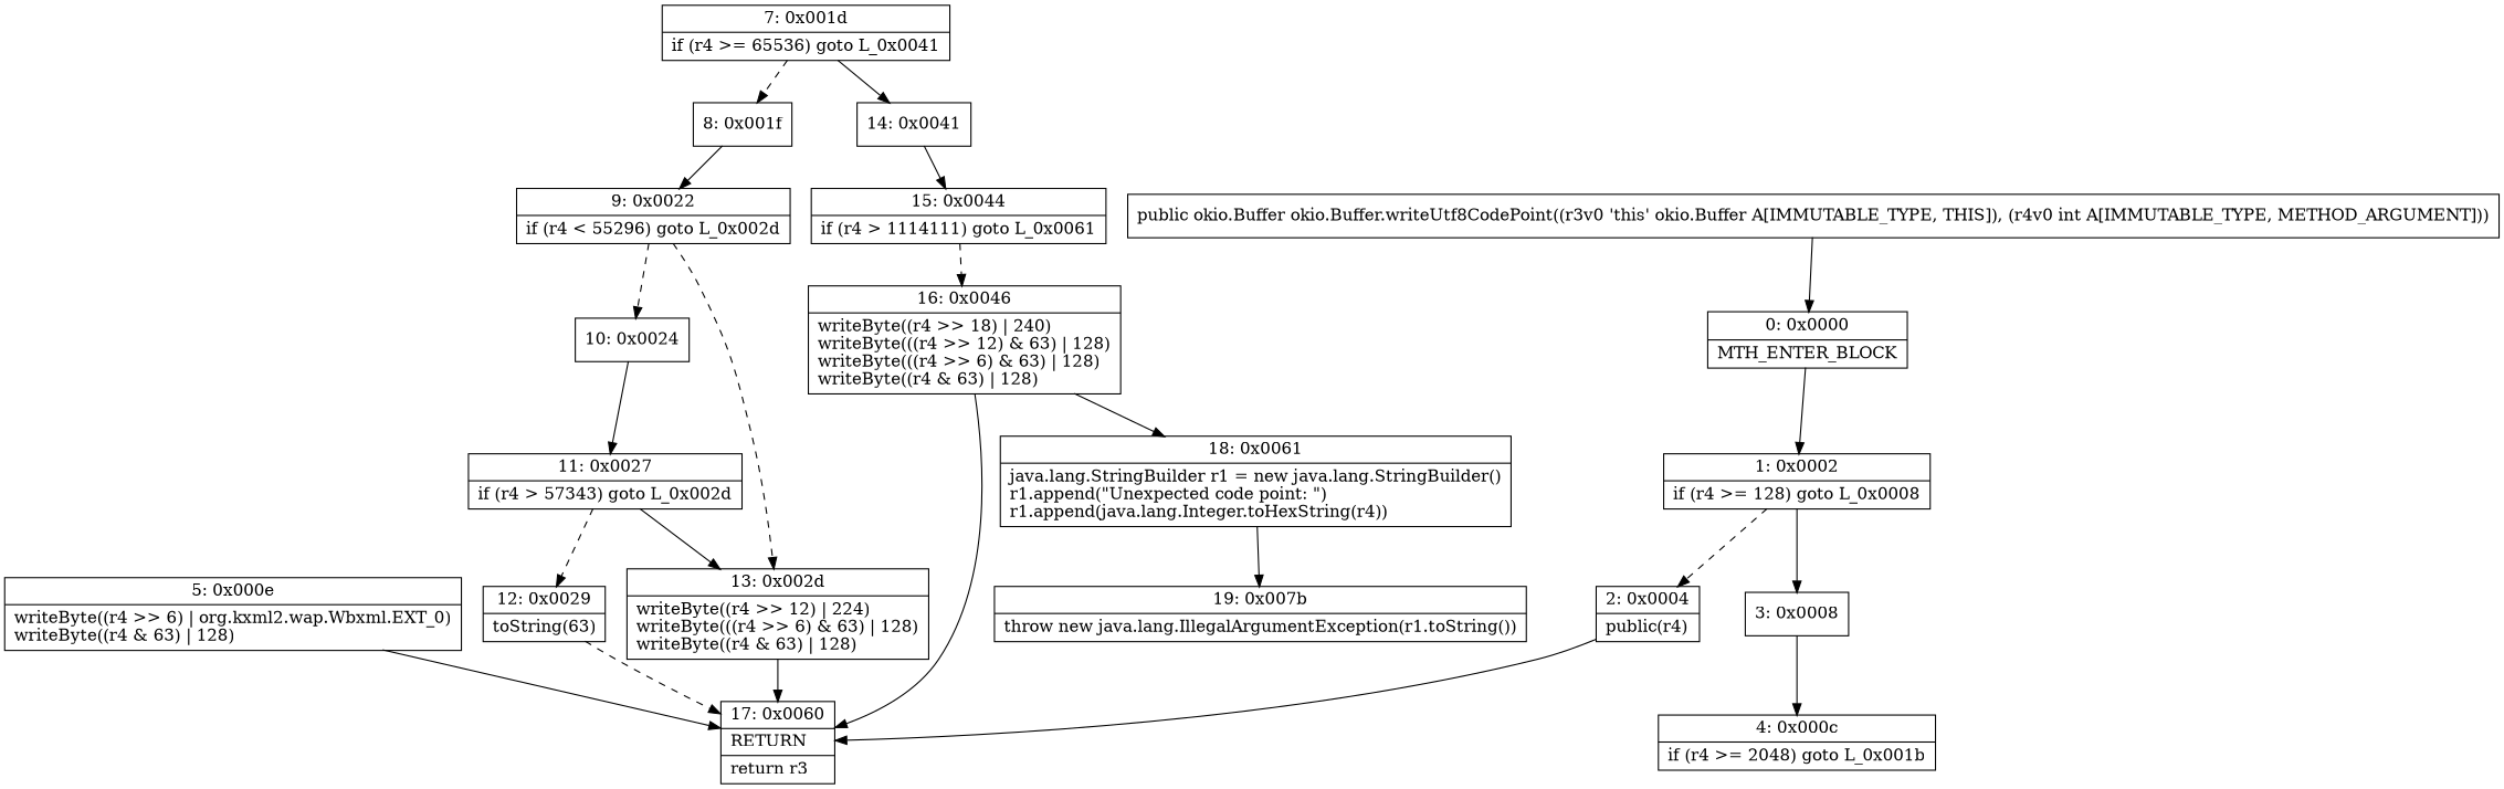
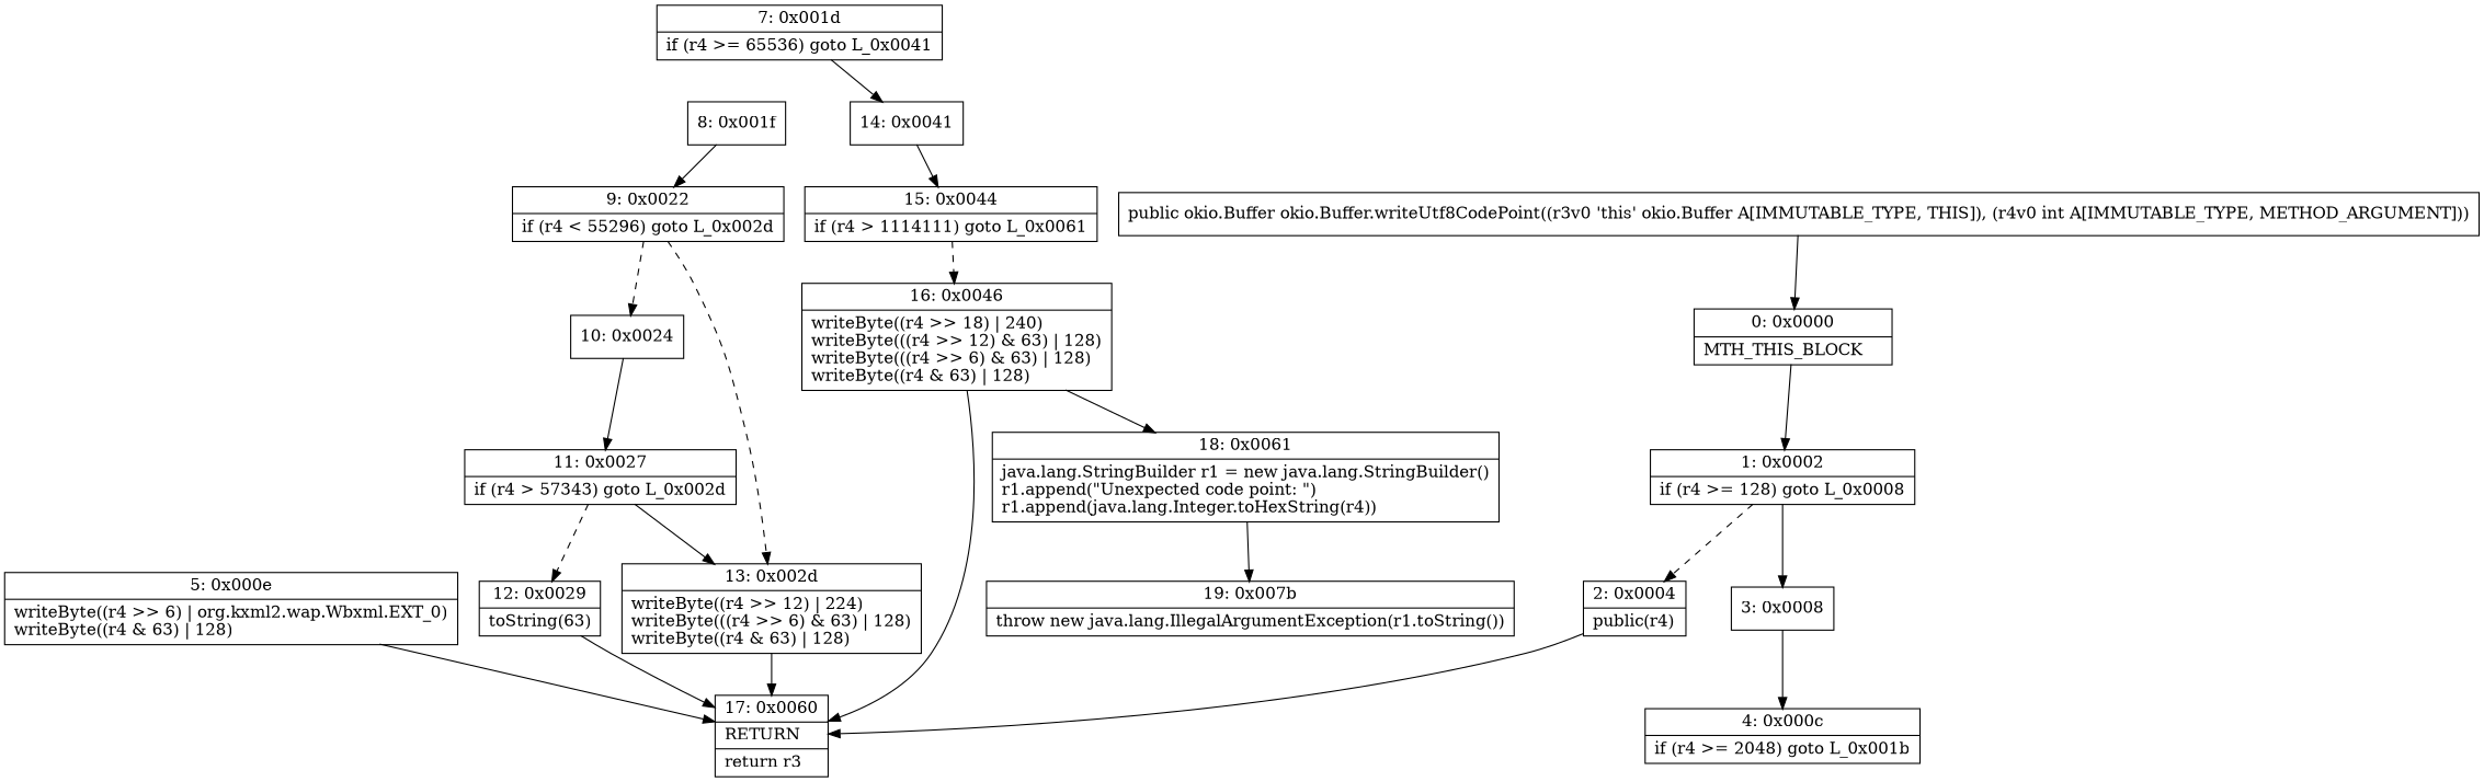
  digraph {
    node [shape=record]
-   n1 [label="{0\:\ 0x0000|MTH_ENTER_BLOCK\l}"]
+   n1 [label="{0\:\ 0x0000|MTH_THIS_BLOCK\l}"]
    n2 [label="{1\:\ 0x0002|if (r4 \>= 128) goto L_0x0008\l}"]
    n3 [label="{2\:\ 0x0004|public(r4)\l}"]
    n4 [label="{3\:\ 0x0008}"]
    n5 [label="{17\:\ 0x0060|RETURN\l|return r3\l}"]
    n6 [label="{4\:\ 0x000c|if (r4 \>= 2048) goto L_0x001b\l}"]
    n7 [label="{5\:\ 0x000e|writeByte((r4 \>\> 6) \| org.kxml2.wap.Wbxml.EXT_0)\lwriteByte((r4 & 63) \| 128)\l}"]
    n8 [label="{7\:\ 0x001d|if (r4 \>= 65536) goto L_0x0041\l}"]
    n9 [label="{8\:\ 0x001f}"]
    n10 [label="{14\:\ 0x0041}"]
    n11 [label="{9\:\ 0x0022|if (r4 \< 55296) goto L_0x002d\l}"]
    n12 [label="{15\:\ 0x0044|if (r4 \> 1114111) goto L_0x0061\l}"]
    n13 [label="{10\:\ 0x0024}"]
    n14 [label="{13\:\ 0x002d|writeByte((r4 \>\> 12) \| 224)\lwriteByte(((r4 \>\> 6) & 63) \| 128)\lwriteByte((r4 & 63) \| 128)\l}"]
    n15 [label="{11\:\ 0x0027|if (r4 \> 57343) goto L_0x002d\l}"]
    n16 [label="{12\:\ 0x0029|toString(63)\l}"]
    n17 [label="{16\:\ 0x0046|writeByte((r4 \>\> 18) \| 240)\lwriteByte(((r4 \>\> 12) & 63) \| 128)\lwriteByte(((r4 \>\> 6) & 63) \| 128)\lwriteByte((r4 & 63) \| 128)\l}"]
    n18 [label="{18\:\ 0x0061|java.lang.StringBuilder r1 = new java.lang.StringBuilder()\lr1.append(\"Unexpected code point: \")\lr1.append(java.lang.Integer.toHexString(r4))\l}"]
    n19 [label="{19\:\ 0x007b|throw new java.lang.IllegalArgumentException(r1.toString())\l}"]
    n20 [label="{public okio.Buffer okio.Buffer.writeUtf8CodePoint((r3v0 'this' okio.Buffer A[IMMUTABLE_TYPE, THIS]), (r4v0 int A[IMMUTABLE_TYPE, METHOD_ARGUMENT])) }"]
    n1 -> n2
    n2 -> n3 [style=dashed]
    n2 -> n4
    n3 -> n5
    n4 -> n6
    n7 -> n5
-   n8 -> n9 [style=dashed]
    n8 -> n10
    n9 -> n11
    n10 -> n12
    n11 -> n13 [style=dashed]
    n11 -> n14 [style=dashed]
    n12 -> n17 [style=dashed]
    n13 -> n15
    n14 -> n5
    n15 -> n14
    n15 -> n16 [style=dashed]
-   n16 -> n5 [style=dashed]
+   n16 -> n5
    n17 -> n5
    n17 -> n18
    n18 -> n19
    n20 -> n1
  }
